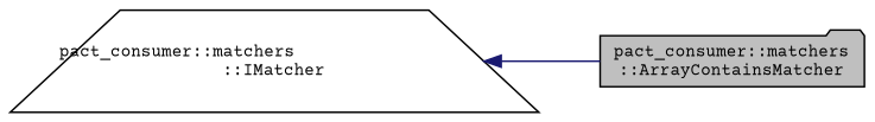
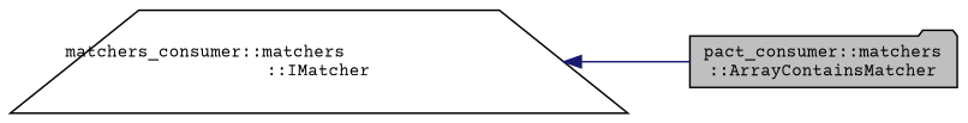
  digraph {
    rankdir=LR
    fontname="Courier Prime"
    node [color=black fontname="Courier Prime" fontsize=10 style=filled]
    n1 [fillcolor=grey75 fontcolor=black height=0.2 label="pact_consumer::matchers\l::ArrayContainsMatcher" shape=folder width=0.4]
-   n2 [fillcolor=white height=0.2 label="pact_consumer::matchers\l::IMatcher" shape=trapezium width=0.4]
+   n2 [fillcolor=white height=0.2 label="matchers_consumer::matchers\l::IMatcher" shape=trapezium width=0.4]
    n2 -> n1 [color=midnightblue dir=back fontname="Courier Prime" fontsize=10 labelfontname=Helvetica labelfontsize=10 style=solid]
  }
